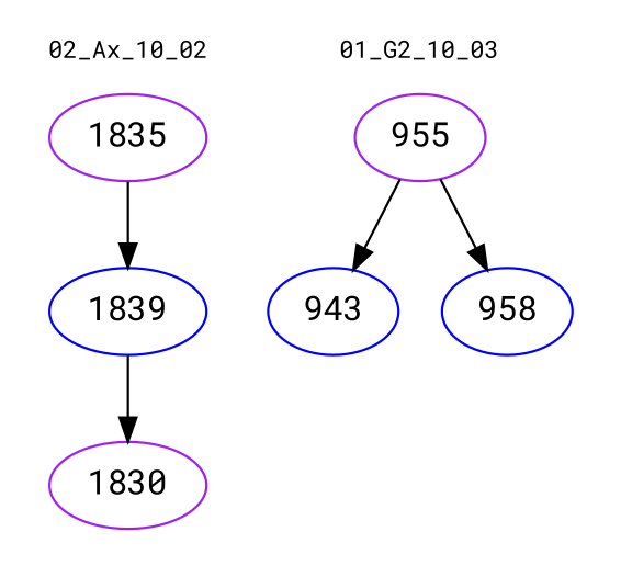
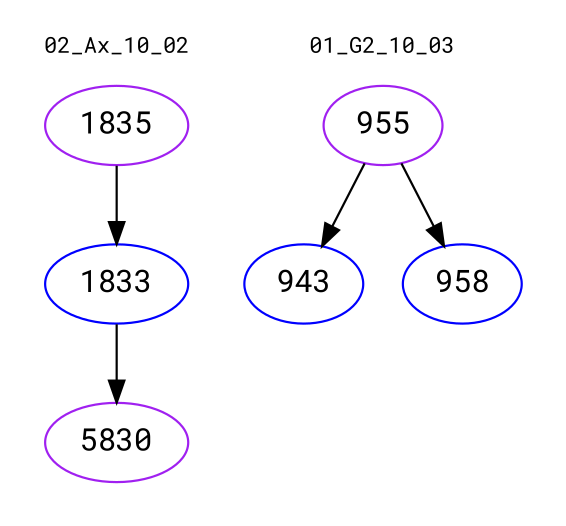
  digraph {
    fontname="Roboto Mono"
    node [color=blue fontname="Roboto Mono"]
    edge [color=black fontname="Roboto Mono"]
-   n1 [label=1839]
+   n1 [label=1833]
    n2 [color=purple label=1835]
-   n3 [color=purple label=1830]
+   n3 [color=purple label=5830]
    n4 [color=purple label=955]
    n5 [label=943]
    n6 [label=958]
    subgraph cluster_1 {
      color=white
      fontsize=10
      label="02_Ax_10_02"
      n1
      n2
      n3
    }
    subgraph cluster_2 {
      color=white
      fontsize=10
      label="01_G2_10_03"
      n4
      n5
      n6
    }
    n1 -> n3
    n2 -> n1
    n4 -> n5
    n4 -> n6
  }
